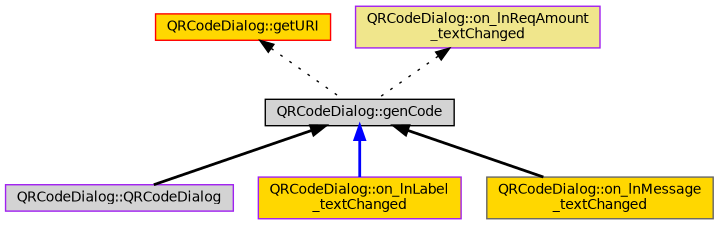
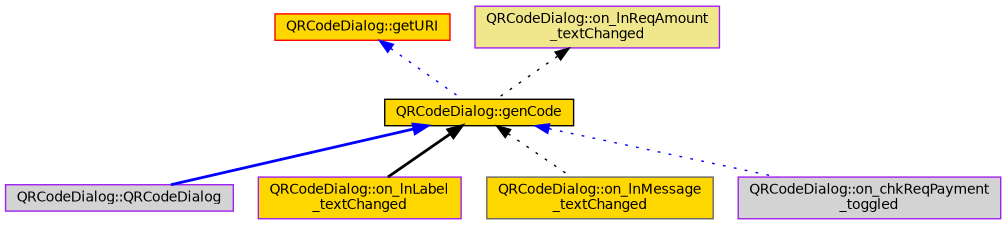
  digraph {
    rankdir=TB
    node [color=purple fillcolor=gold fontname=Helvetica fontsize=10 shape=record style=filled]
    edge [color=blue dir=back fontname=Helvetica fontsize=10 labelfontname=Helvetica labelfontsize=10 style=dotted]
    n1 [color=red fontcolor=black height=0.2 label="QRCodeDialog::getURI" width=0.4]
-   n2 [color=black fillcolor=lightgrey height=0.2 label="QRCodeDialog::genCode" width=0.4]
+   n2 [color=black height=0.2 label="QRCodeDialog::genCode" width=0.4]
    n3 [fillcolor=lightgrey height=0.2 label="QRCodeDialog::QRCodeDialog" width=0.4]
    n4 [height=0.2 label="QRCodeDialog::on_lnLabel\l_textChanged" width=0.4]
    n5 [color=gray40 height=0.2 label="QRCodeDialog::on_lnMessage\l_textChanged" width=0.4]
+   n6 [fillcolor=lightgrey height=0.2 label="QRCodeDialog::on_chkReqPayment\l_toggled" width=0.4]
    n7 [fillcolor=khaki height=0.2 label="QRCodeDialog::on_lnReqAmount\l_textChanged" width=0.4]
-   n1 -> n2 [color=black]
-   n2 -> n3 [color=black style=bold]
-   n2 -> n4 [style=bold]
-   n2 -> n5 [color=black style=bold]
+   n1 -> n2
+   n2 -> n3 [style=bold]
+   n2 -> n4 [color=black style=bold]
+   n2 -> n5 [color=black]
+   n2 -> n6
    n7 -> n2 [color=black]
  }
